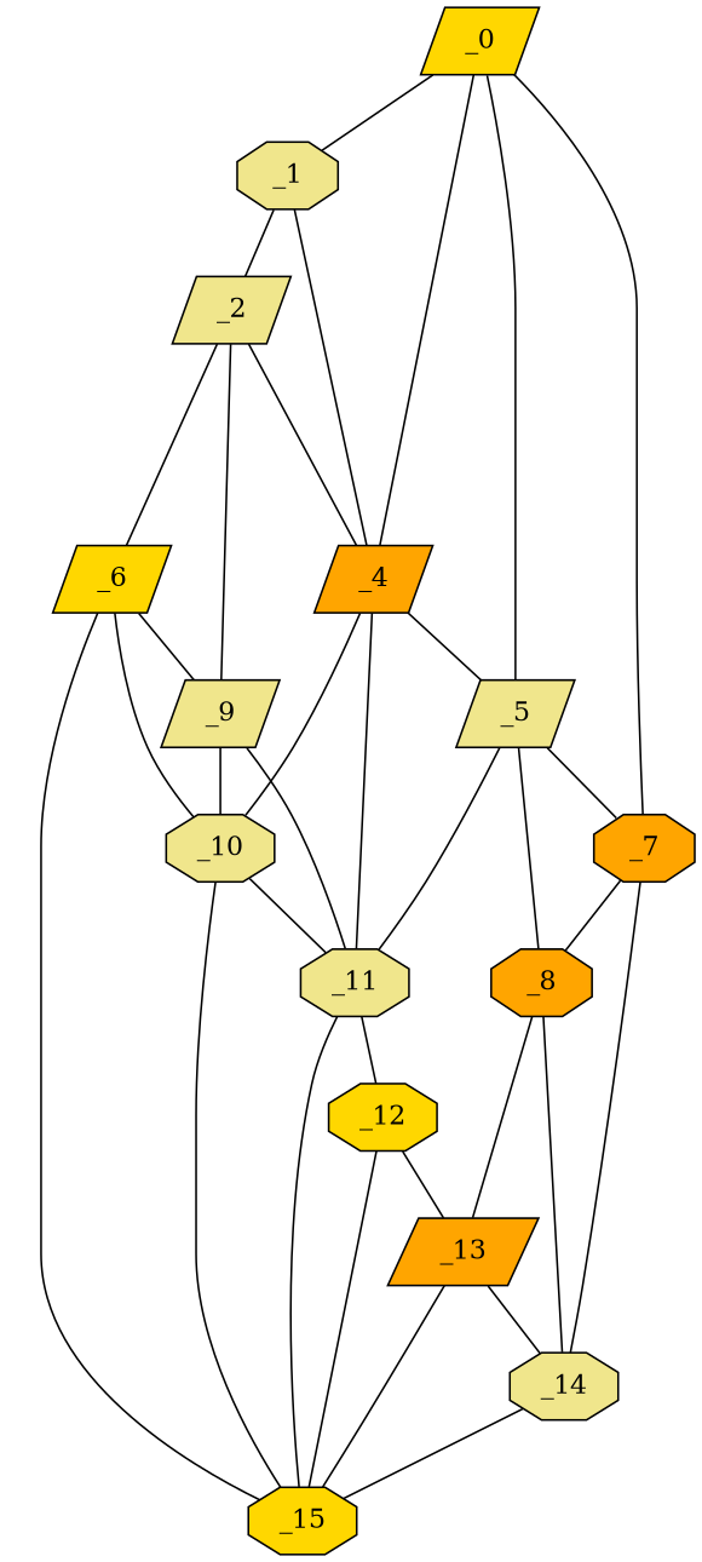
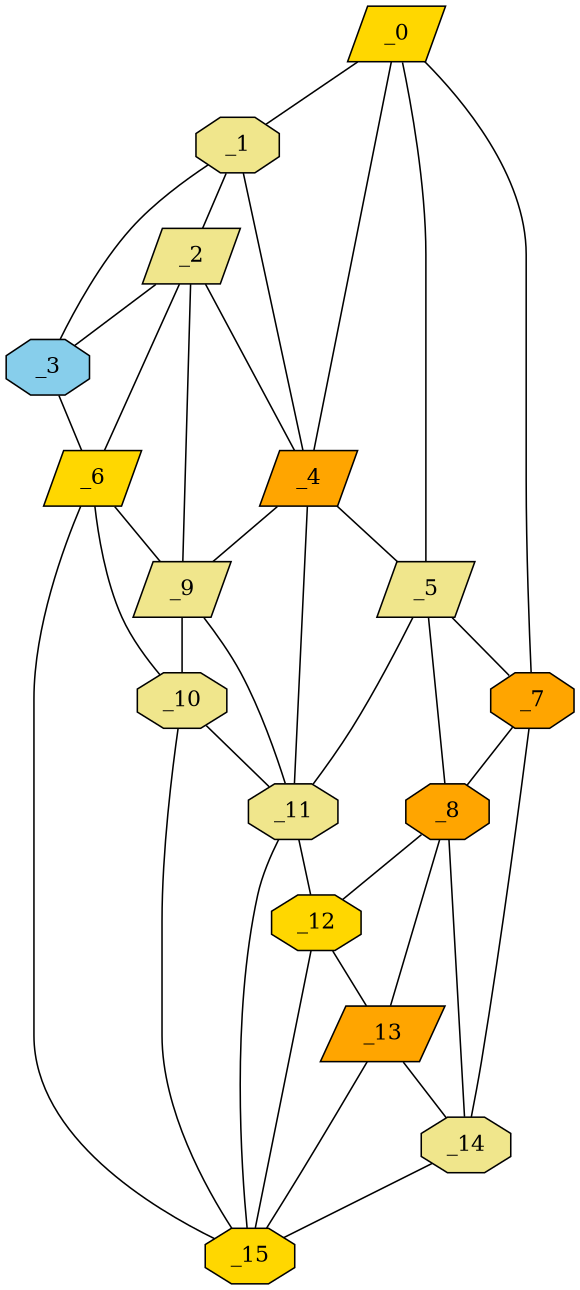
  graph {
    node [fillcolor=khaki shape=octagon style=filled x=105 y=93]
    edge [valence=1]
    _0 [fillcolor=gold shape=parallelogram x=18 y=12]
    _1 [x=35 y=87]
    _4 [fillcolor=orange shape=parallelogram x=48 y=44]
    _5 [shape=parallelogram x=55 y=38]
    _7 [fillcolor=orange x=60 y=3]
    _2 [shape=parallelogram x=44]
+   _3 [fillcolor=skyblue x=47 y=101]
    _9 [shape=parallelogram x=87]
    _11 [x=100 y=66]
    _8 [fillcolor=orange x=86 y=35]
    _14 [y=14]
    _6 [fillcolor=gold shape=parallelogram x=58 y=103]
    _10 [x=90 y=99]
    _15 [fillcolor=gold y=111]
    _12 [fillcolor=gold x=102 y=59]
    _13 [fillcolor=orange shape=parallelogram x=103 y=46]
    _0 -- _1
    _0 -- _4
    _0 -- _5 [valence=2]
    _0 -- _7
    _1 -- _4 [valence=2]
    _1 -- _2 [valence=2]
+   _1 -- _3
    _4 -- _5 [valence=2]
-   _4 -- _10
+   _4 -- _9
    _4 -- _11 [valence=2]
    _5 -- _7 [valence=2]
    _5 -- _11
    _5 -- _8 [valence=2]
    _7 -- _8
    _7 -- _14
    _2 -- _4 [valence=2]
+   _2 -- _3
    _2 -- _9 [valence=2]
    _2 -- _6 [valence=2]
+   _3 -- _6
    _9 -- _11 [valence=2]
    _9 -- _10
    _11 -- _15
    _11 -- _12 [valence=2]
    _8 -- _14
+   _8 -- _12 [valence=2]
    _8 -- _13
    _14 -- _15
    _6 -- _9
    _6 -- _10
    _6 -- _15
    _10 -- _11 [valence=2]
    _10 -- _15 [valence=2]
    _12 -- _15 [valence=2]
    _12 -- _13 [valence=2]
    _13 -- _14 [valence=2]
    _13 -- _15
  }
